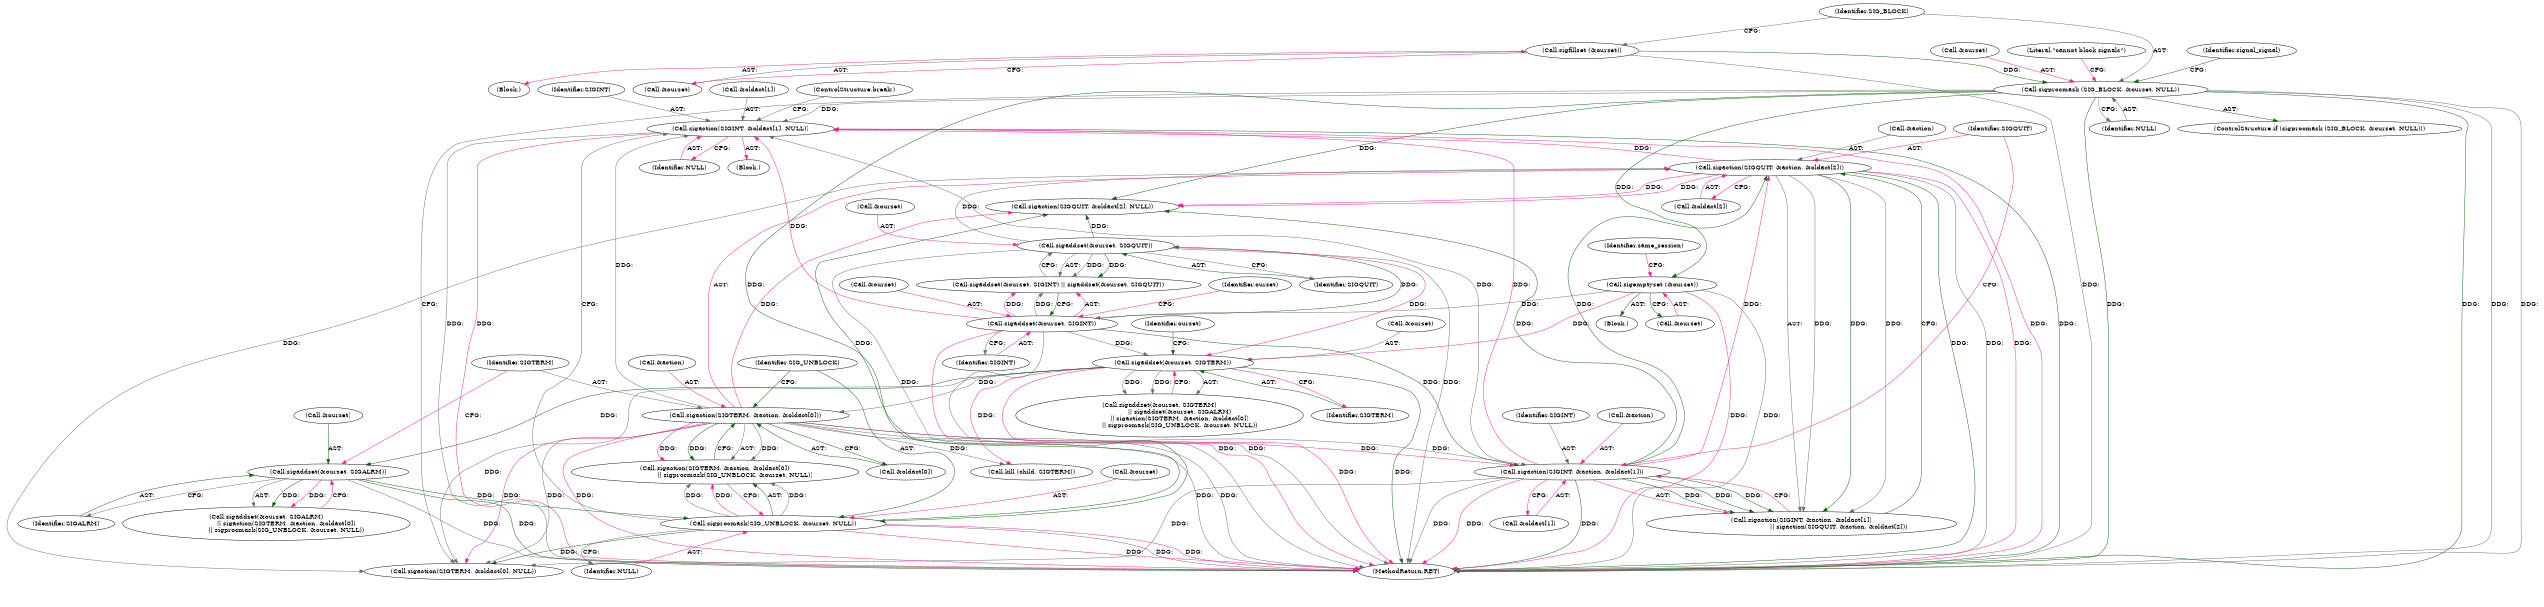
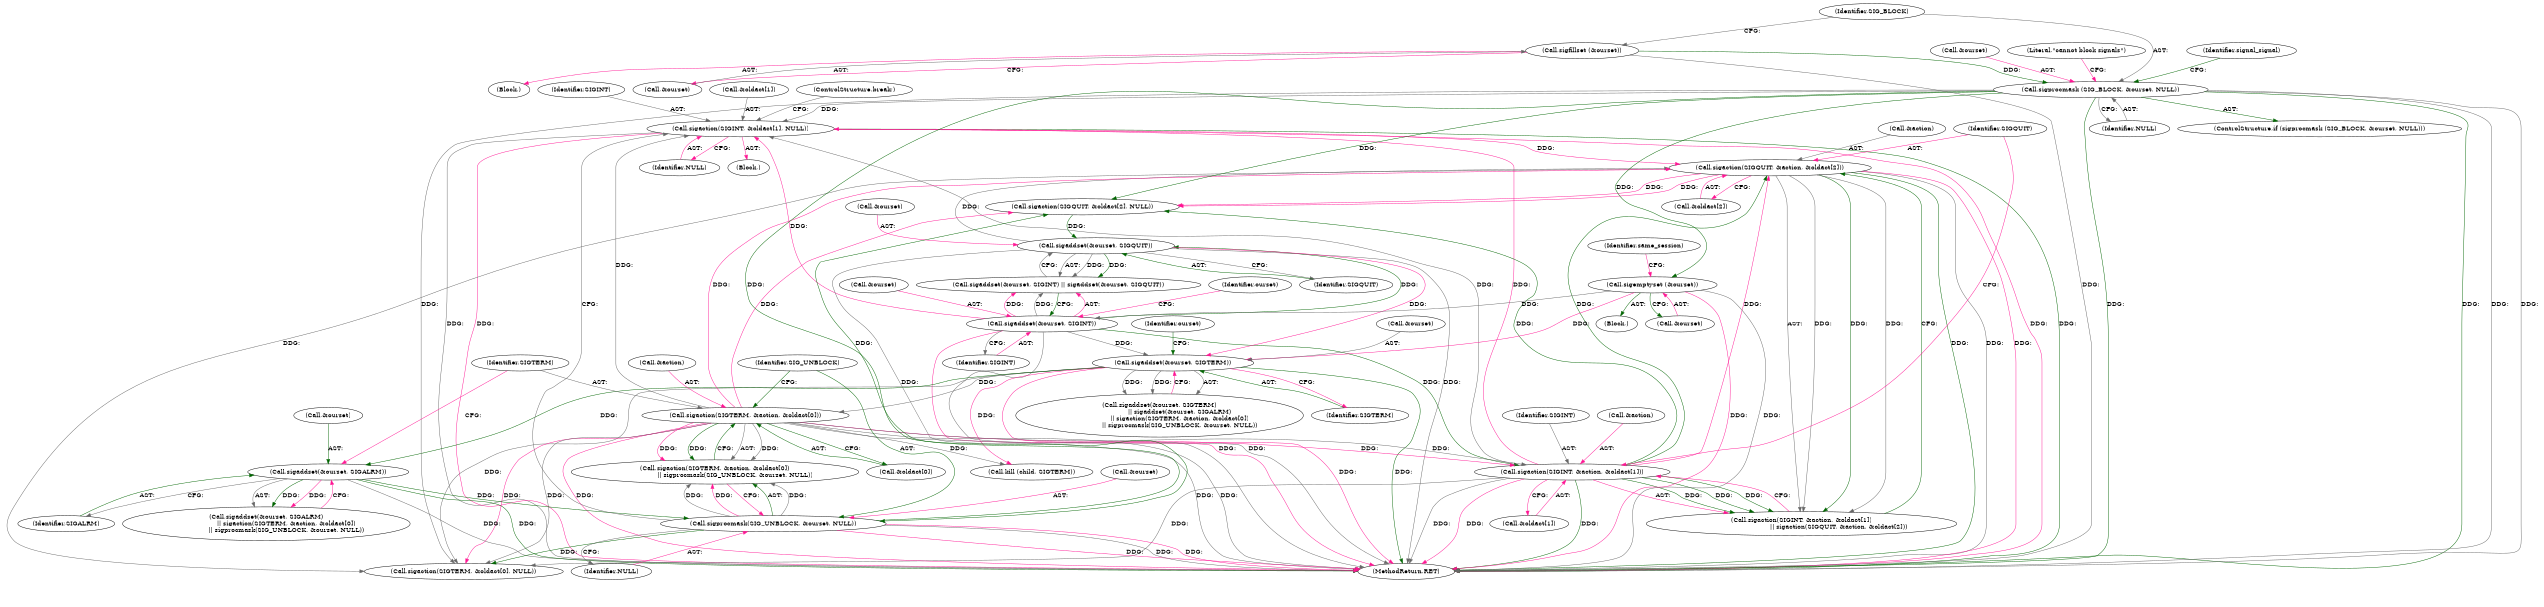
  digraph {
    edge [color=gray40]
    n1 [label="(Call,sigaction(SIGINT, &oldact[1], NULL))"]
    n2 [label="(Identifier,NULL)"]
    n3 [label="(Block,)"]
    n4 [label="(MethodReturn,RET)"]
    n5 [label="(Call,sigaddset(&ourset, SIGINT))"]
    n6 [label="(Call,sigaction(SIGINT, &action, &oldact[1]))"]
    n7 [label="(Call,sigaddset(&ourset, SIGTERM))"]
    n8 [label="(Call,sigaddset(&ourset, SIGQUIT))"]
    n9 [label="(Call,sigaddset(&ourset, SIGINT) || sigaddset(&ourset, SIGQUIT))"]
    n10 [label="(Identifier,SIGINT)"]
    n11 [label="(Call,sigaction(SIGTERM, &oldact[0], NULL))"]
    n12 [label="(Call,sigaction(SIGQUIT, &oldact[2], NULL))"]
    n13 [label="(Call,sigaction(SIGQUIT, &action, &oldact[2]))"]
    n14 [label="(Call,sigaction(SIGINT, &action, &oldact[1])\n                                     || sigaction(SIGQUIT, &action, &oldact[2]))"]
    n15 [label="(Call,&oldact[1])"]
    n16 [label="(Call,sigaction(SIGTERM, &action, &oldact[0]))"]
    n17 [label="(Call,kill (child, SIGTERM))"]
    n18 [label="(Call,sigaddset(&ourset, SIGALRM))"]
    n19 [label="(Call,sigaddset(&ourset, SIGTERM)\n                    || sigaddset(&ourset, SIGALRM)\n                    || sigaction(SIGTERM, &action, &oldact[0])\n                    || sigprocmask(SIG_UNBLOCK, &ourset, NULL))"]
    n20 [label="(Identifier,SIGTERM)"]
    n21 [label="(Identifier,SIGQUIT)"]
    n22 [label="(Call,sigemptyset (&ourset))"]
    n23 [label="(Block,)"]
    n24 [label="(Call,&ourset)"]
    n25 [label="(Call,sigprocmask (SIG_BLOCK, &ourset, NULL))"]
    n26 [label="(Call,sigprocmask(SIG_UNBLOCK, &ourset, NULL))"]
    n27 [label="(Identifier,NULL)"]
    n28 [label="(ControlStructure,if (sigprocmask (SIG_BLOCK, &ourset, NULL)))"]
    n29 [label="(Call,sigaction(SIGTERM, &action, &oldact[0])\n                    || sigprocmask(SIG_UNBLOCK, &ourset, NULL))"]
    n30 [label="(Identifier,NULL)"]
    n31 [label="(Call,sigfillset (&ourset))"]
    n32 [label="(Call,&ourset)"]
    n33 [label="(Block,)"]
    n34 [label="(Call,&oldact[2])"]
    n35 [label="(Call,&oldact[0])"]
    n36 [label="(Call,sigaddset(&ourset, SIGALRM)\n                    || sigaction(SIGTERM, &action, &oldact[0])\n                    || sigprocmask(SIG_UNBLOCK, &ourset, NULL))"]
    n37 [label="(Identifier,SIGALRM)"]
    n38 [label="(Call,&ourset)"]
    n39 [label="(Identifier,SIG_BLOCK)"]
    n40 [label="(Identifier,SIGTERM)"]
    n41 [label="(Identifier,signal_signal)"]
    n42 [label="(Identifier,same_session)"]
    n43 [label="(Identifier,SIGINT)"]
    n44 [label="(Identifier,SIGQUIT)"]
    n45 [label="(Call,&action)"]
    n46 [label="(Call,&ourset)"]
    n47 [label="(Call,&ourset)"]
    n48 [label="(Call,&ourset)"]
    n49 [label="(Literal,\"cannot block signals\")"]
    n50 [label="(Call,&ourset)"]
    n51 [label="(Identifier,SIGINT)"]
    n52 [label="(Identifier,ourset)"]
    n53 [label="(Call,&action)"]
    n54 [label="(Identifier,SIG_UNBLOCK)"]
    n55 [label="(Identifier,ourset)"]
    n56 [label="(Call,&action)"]
    n57 [label="(Call,&oldact[1])"]
    n58 [label="(ControlStructure,break;)"]
    n59 [label="(Call,&ourset)"]
    n1 -> n2 [color=deeppink label="CFG: "]
    n1 -> n3 [color=deeppink label="AST: "]
    n1 -> n4 [label="DDG: "]
    n1 -> n4 [color=deeppink label="DDG: "]
    n1 -> n4 [color=deeppink label="DDG: "]
    n1 -> n4 [color=darkgreen label="DDG: "]
    n2 -> n1 [color=deeppink label="AST: "]
    n5 -> n1 [color=deeppink label="DDG: "]
    n5 -> n4 [label="DDG: "]
    n5 -> n4 [color=deeppink label="DDG: "]
    n5 -> n6 [color=darkgreen label="DDG: "]
    n5 -> n7 [label="DDG: "]
    n5 -> n8 [color=darkgreen label="DDG: "]
    n5 -> n9 [color=deeppink label="AST: "]
    n5 -> n9 [color=deeppink label="DDG: "]
    n5 -> n9 [label="DDG: "]
    n5 -> n10 [label="CFG: "]
    n6 -> n1 [label="DDG: "]
    n6 -> n1 [color=deeppink label="DDG: "]
    n6 -> n4 [label="DDG: "]
    n6 -> n4 [color=deeppink label="DDG: "]
    n6 -> n4 [color=darkgreen label="DDG: "]
    n6 -> n11 [label="DDG: "]
    n6 -> n12 [color=darkgreen label="DDG: "]
    n6 -> n13 [color=deeppink label="DDG: "]
    n6 -> n13 [color=darkgreen label="DDG: "]
    n6 -> n14 [color=deeppink label="AST: "]
    n6 -> n14 [color=darkgreen label="DDG: "]
    n6 -> n14 [color=darkgreen label="DDG: "]
    n6 -> n14 [color=darkgreen label="DDG: "]
    n6 -> n15 [color=deeppink label="CFG: "]
    n7 -> n4 [color=deeppink label="DDG: "]
    n7 -> n4 [color=darkgreen label="DDG: "]
    n7 -> n11 [label="DDG: "]
    n7 -> n16 [label="DDG: "]
    n7 -> n17 [color=deeppink label="DDG: "]
    n7 -> n18 [color=darkgreen label="DDG: "]
    n7 -> n19 [label="AST: "]
    n7 -> n19 [label="DDG: "]
    n7 -> n19 [label="DDG: "]
    n7 -> n20 [color=deeppink label="CFG: "]
    n8 -> n4 [label="DDG: "]
    n8 -> n4 [label="DDG: "]
    n8 -> n7 [color=deeppink label="DDG: "]
    n8 -> n9 [label="AST: "]
    n8 -> n9 [label="DDG: "]
    n8 -> n9 [color=darkgreen label="DDG: "]
-   n8 -> n12 [color=darkgreen label="DDG: "]
+   n12 -> n8 [color=darkgreen label="DDG: "]
    n8 -> n13 [label="DDG: "]
    n8 -> n21 [label="CFG: "]
    n9 -> n5 [color=darkgreen label="CFG: "]
    n9 -> n8 [label="CFG: "]
    n10 -> n5 [color=deeppink label="AST: "]
-   n13 -> n1 [color=deeppink label="DDG: "]
+   n1 -> n13 [color=deeppink label="DDG: "]
    n13 -> n4 [color=darkgreen label="DDG: "]
    n13 -> n4 [label="DDG: "]
    n13 -> n4 [color=deeppink label="DDG: "]
    n13 -> n11 [label="DDG: "]
    n13 -> n12 [color=deeppink label="DDG: "]
    n13 -> n12 [color=deeppink label="DDG: "]
    n13 -> n14 [label="AST: "]
    n13 -> n14 [label="DDG: "]
    n13 -> n14 [color=darkgreen label="DDG: "]
    n13 -> n14 [label="DDG: "]
    n13 -> n34 [color=deeppink label="CFG: "]
    n14 -> n6 [color=deeppink label="CFG: "]
    n14 -> n13 [color=darkgreen label="CFG: "]
    n15 -> n6 [color=deeppink label="AST: "]
    n16 -> n1 [label="DDG: "]
    n16 -> n4 [color=deeppink label="DDG: "]
    n16 -> n4 [label="DDG: "]
    n16 -> n4 [label="DDG: "]
    n16 -> n6 [color=deeppink label="DDG: "]
    n16 -> n6 [label="DDG: "]
    n16 -> n11 [color=deeppink label="DDG: "]
    n16 -> n11 [label="DDG: "]
    n16 -> n12 [color=deeppink label="DDG: "]
-   n16 -> n13 [color=deeppink label="AST: "]
+   n16 -> n13 [color=deeppink label="DDG: "]
    n16 -> n17 [label="DDG: "]
    n16 -> n29 [label="AST: "]
    n16 -> n29 [label="DDG: "]
    n16 -> n29 [color=deeppink label="DDG: "]
    n16 -> n29 [color=darkgreen label="DDG: "]
    n16 -> n35 [color=darkgreen label="CFG: "]
    n18 -> n4 [label="DDG: "]
    n18 -> n4 [color=darkgreen label="DDG: "]
    n18 -> n26 [color=darkgreen label="DDG: "]
    n18 -> n36 [label="AST: "]
    n18 -> n36 [color=darkgreen label="DDG: "]
    n18 -> n36 [color=deeppink label="DDG: "]
    n18 -> n37 [label="CFG: "]
    n19 -> n7 [color=deeppink label="CFG: "]
    n20 -> n7 [color=darkgreen label="AST: "]
    n21 -> n8 [color=darkgreen label="AST: "]
    n22 -> n4 [label="DDG: "]
    n22 -> n4 [color=deeppink label="DDG: "]
    n22 -> n5 [label="DDG: "]
    n22 -> n7 [color=deeppink label="DDG: "]
    n22 -> n23 [color=darkgreen label="AST: "]
    n22 -> n24 [color=darkgreen label="CFG: "]
    n24 -> n22 [color=deeppink label="AST: "]
    n25 -> n1 [label="DDG: "]
    n25 -> n4 [color=darkgreen label="DDG: "]
    n25 -> n4 [color=darkgreen label="DDG: "]
    n25 -> n4 [label="DDG: "]
    n25 -> n4 [label="DDG: "]
-   n25 -> n11 [label="CFG: "]
+   n25 -> n11 [label="DDG: "]
    n25 -> n12 [color=darkgreen label="DDG: "]
    n25 -> n22 [color=darkgreen label="DDG: "]
    n25 -> n26 [color=darkgreen label="DDG: "]
    n25 -> n27 [label="CFG: "]
    n25 -> n28 [color=darkgreen label="AST: "]
    n26 -> n1 [label="CFG: "]
    n26 -> n4 [color=deeppink label="DDG: "]
    n26 -> n4 [label="DDG: "]
    n26 -> n4 [color=deeppink label="DDG: "]
    n26 -> n11 [color=darkgreen label="DDG: "]
    n26 -> n12 [color=darkgreen label="DDG: "]
    n26 -> n29 [color=darkgreen label="AST: "]
    n26 -> n29 [label="DDG: "]
    n26 -> n29 [label="DDG: "]
    n26 -> n29 [color=deeppink label="DDG: "]
    n26 -> n30 [label="CFG: "]
    n27 -> n25 [label="AST: "]
    n29 -> n16 [color=darkgreen label="CFG: "]
    n29 -> n26 [color=deeppink label="CFG: "]
    n30 -> n26 [color=deeppink label="AST: "]
    n31 -> n4 [label="DDG: "]
    n31 -> n25 [color=darkgreen label="DDG: "]
    n31 -> n32 [color=deeppink label="CFG: "]
    n31 -> n33 [color=deeppink label="AST: "]
    n32 -> n31 [label="AST: "]
    n34 -> n13 [color=deeppink label="AST: "]
    n35 -> n16 [color=darkgreen label="AST: "]
    n36 -> n18 [color=deeppink label="CFG: "]
    n37 -> n18 [color=darkgreen label="AST: "]
    n38 -> n8 [color=deeppink label="AST: "]
    n39 -> n25 [label="AST: "]
    n39 -> n31 [label="CFG: "]
    n40 -> n16 [label="AST: "]
    n40 -> n18 [color=deeppink label="CFG: "]
    n41 -> n25 [color=darkgreen label="CFG: "]
    n42 -> n22 [color=deeppink label="CFG: "]
    n43 -> n6 [label="AST: "]
    n44 -> n6 [color=deeppink label="CFG: "]
    n44 -> n13 [color=deeppink label="AST: "]
    n45 -> n6 [color=deeppink label="AST: "]
    n46 -> n25 [color=deeppink label="AST: "]
    n47 -> n7 [label="AST: "]
    n48 -> n5 [color=deeppink label="AST: "]
    n49 -> n25 [color=deeppink label="CFG: "]
    n50 -> n26 [color=deeppink label="AST: "]
    n51 -> n1 [label="AST: "]
    n52 -> n5 [color=deeppink label="CFG: "]
    n53 -> n16 [color=deeppink label="AST: "]
    n54 -> n16 [color=darkgreen label="CFG: "]
    n54 -> n26 [color=darkgreen label="AST: "]
    n55 -> n7 [color=darkgreen label="CFG: "]
    n56 -> n13 [label="AST: "]
    n57 -> n1 [label="AST: "]
    n58 -> n1 [label="CFG: "]
    n59 -> n18 [color=darkgreen label="AST: "]
  }
